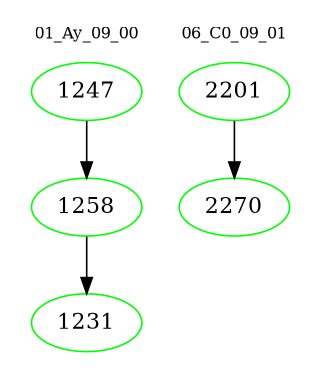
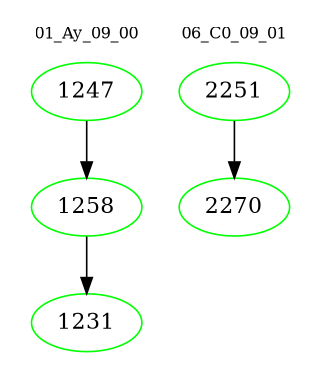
  digraph {
    node [color=green]
    edge [color=black]
    n1 [label=1247]
    n2 [label=1231]
    n3 [label=1258]
-   n4 [label=2201]
+   n4 [label=2251]
    n5 [label=2270]
    subgraph cluster_1 {
      color=white
      fontsize=10
      label="01_Ay_09_00"
      n1
      n2
      n3
    }
    subgraph cluster_2 {
      color=white
      fontsize=10
      label="06_C0_09_01"
      n4
      n5
    }
    n1 -> n3
    n3 -> n2
    n4 -> n5
  }
